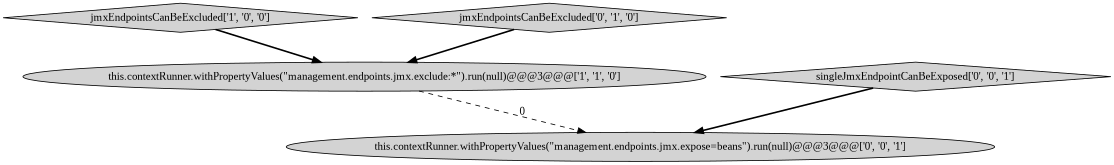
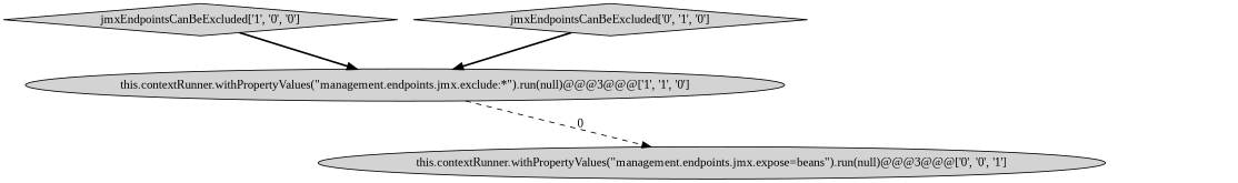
  digraph {
    fontname="Liberation Serif"
    node [fillcolor=lightgray shape=diamond style=filled fontname="Liberation Serif"]
    edge [style=bold fontname="Liberation Serif"]
    n1 [label="jmxEndpointsCanBeExcluded['1', '0', '0']"]
    n2 [label="this.contextRunner.withPropertyValues(\"management.endpoints.jmx.exclude:*\").run(null)@@@3@@@['1', '1', '0']" shape=ellipse]
    n3 [label="jmxEndpointsCanBeExcluded['0', '1', '0']"]
    n4 [label="this.contextRunner.withPropertyValues(\"management.endpoints.jmx.expose=beans\").run(null)@@@3@@@['0', '0', '1']" shape=ellipse]
-   n5 [label="singleJmxEndpointCanBeExposed['0', '0', '1']"]
    n1 -> n2
    n2 -> n4 [label=0 style=dashed]
    n3 -> n2
-   n5 -> n4
  }
